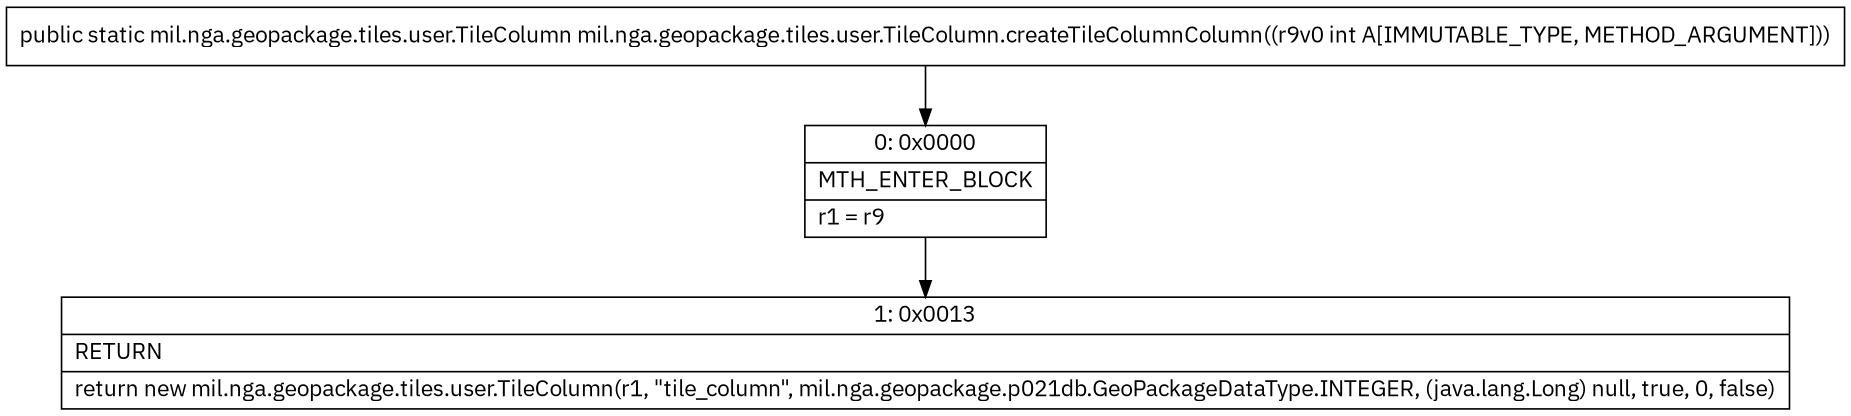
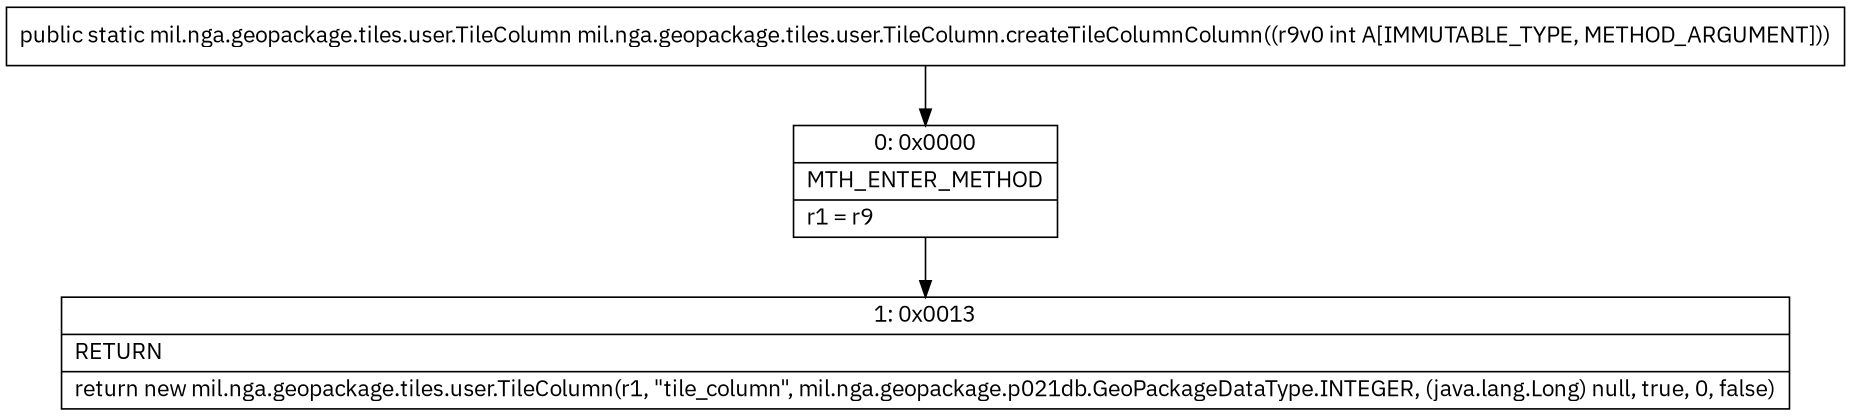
  digraph {
    fontname="IBM Plex Sans"
    node [shape=record fontname="IBM Plex Sans"]
    edge [fontname="IBM Plex Sans"]
-   n1 [label="{0\:\ 0x0000|MTH_ENTER_BLOCK\l|r1 = r9\l}"]
+   n1 [label="{0\:\ 0x0000|MTH_ENTER_METHOD\l|r1 = r9\l}"]
    n2 [label="{1\:\ 0x0013|RETURN\l|return new mil.nga.geopackage.tiles.user.TileColumn(r1, \"tile_column\", mil.nga.geopackage.p021db.GeoPackageDataType.INTEGER, (java.lang.Long) null, true, 0, false)\l}"]
    n3 [label="{public static mil.nga.geopackage.tiles.user.TileColumn mil.nga.geopackage.tiles.user.TileColumn.createTileColumnColumn((r9v0 int A[IMMUTABLE_TYPE, METHOD_ARGUMENT])) }"]
    n1 -> n2
    n3 -> n1
  }
